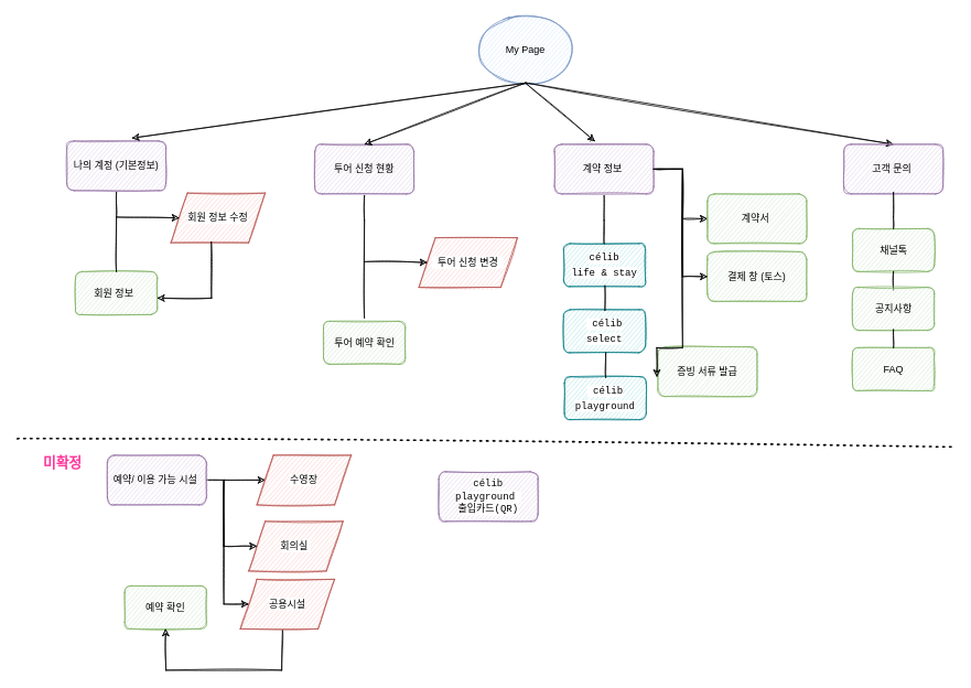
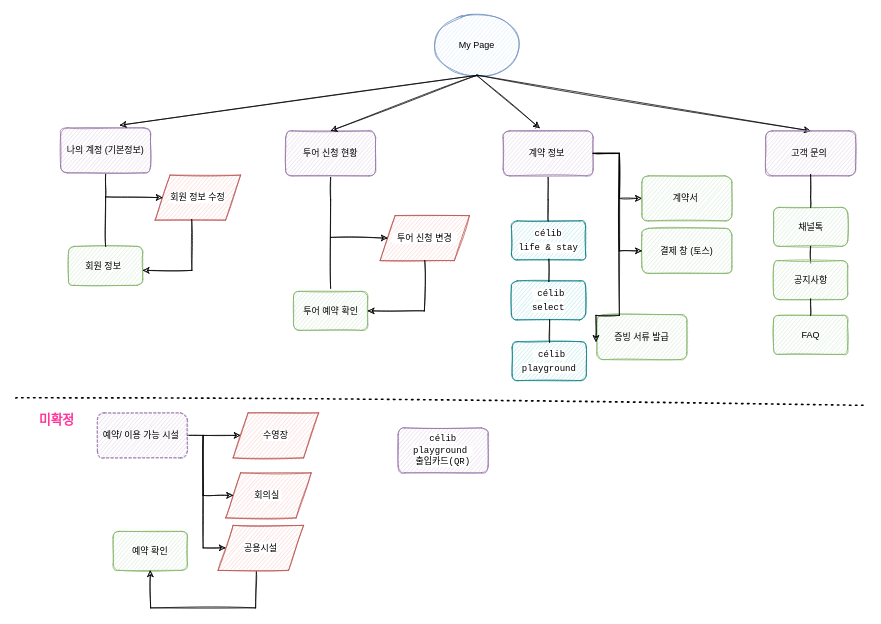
  <mxCell id="0" />
  <mxCell id="1" parent="0" />
  <mxCell id="2" value="My Page" style="ellipse;whiteSpace=wrap;html=1;sketch=1;fillColor=#dae8fc;strokeColor=#6c8ebf;" vertex="1" parent="1"><mxGeometry x="575" y="20" width="120" height="80" as="geometry" /></mxCell>
  <mxCell id="3" value="투어 신청 현황" style="rounded=1;whiteSpace=wrap;html=1;sketch=1;fillColor=#e1d5e7;strokeColor=#9673a6;" vertex="1" parent="1"><mxGeometry x="380" y="174" width="120" height="60" as="geometry" /></mxCell>
  <mxCell id="4" value="투어 예약 확인" style="whiteSpace=wrap;html=1;rounded=1;sketch=1;fillColor=#d5e8d4;strokeColor=#82b366;" vertex="1" parent="1"><mxGeometry x="390.5" y="388" width="99" height="52" as="geometry" /></mxCell>
  <mxCell id="5" value="" style="endArrow=none;html=1;rounded=0;sketch=1;entryX=0.5;entryY=1;entryDx=0;entryDy=0;" edge="1" parent="1"><mxGeometry width="50" height="50" relative="1" as="geometry"><mxPoint x="440" y="384" as="sourcePoint" /><mxPoint x="440" y="236" as="targetPoint" /><Array as="points"><mxPoint x="440" y="266" /></Array></mxGeometry></mxCell>
  <mxCell id="6" value="나의 계정 (기본정보)" style="rounded=1;whiteSpace=wrap;html=1;sketch=1;fillColor=#e1d5e7;strokeColor=#9673a6;" vertex="1" parent="1"><mxGeometry x="80" y="170" width="120" height="60" as="geometry" /></mxCell>
  <mxCell id="7" value="회원 정보&amp;nbsp;&amp;nbsp;" style="whiteSpace=wrap;html=1;rounded=1;sketch=1;fillColor=#d5e8d4;strokeColor=#82b366;" vertex="1" parent="1"><mxGeometry x="90.5" y="328" width="99" height="52" as="geometry" /></mxCell>
  <mxCell id="8" value="" style="endArrow=none;html=1;rounded=0;sketch=1;entryX=0.5;entryY=1;entryDx=0;entryDy=0;exitX=0.5;exitY=0;exitDx=0;exitDy=0;" edge="1" parent="1" source="7"><mxGeometry width="50" height="50" relative="1" as="geometry"><mxPoint x="140" y="290" as="sourcePoint" /><mxPoint x="140" y="232" as="targetPoint" /><Array as="points"><mxPoint x="140" y="262" /></Array></mxGeometry></mxCell>
  <mxCell id="9" value="" style="edgeStyle=orthogonalEdgeStyle;rounded=0;sketch=1;orthogonalLoop=1;jettySize=auto;html=1;fontColor=#000000;" edge="1" parent="1" source="10" target="17"><mxGeometry relative="1" as="geometry"><Array as="points"><mxPoint x="825" y="204" /><mxPoint x="825" y="264" /></Array></mxGeometry></mxCell>
  <mxCell id="10" value="계약 정보&amp;nbsp;" style="rounded=1;whiteSpace=wrap;html=1;sketch=1;fillColor=#e1d5e7;strokeColor=#9673a6;" vertex="1" parent="1"><mxGeometry x="670" y="174" width="120" height="60" as="geometry" /></mxCell>
  <mxCell id="11" value="&lt;div style=&quot;font-family: Menlo, Monaco, &amp;quot;Courier New&amp;quot;, monospace; line-height: 18px;&quot;&gt;&lt;span style=&quot;background-color: rgb(255, 255, 255);&quot;&gt;célib &lt;br&gt;life &amp;amp; stay&lt;/span&gt;&lt;/div&gt;" style="whiteSpace=wrap;html=1;rounded=1;sketch=1;fillColor=#b0e3e6;strokeColor=#0e8088;" vertex="1" parent="1"><mxGeometry x="681" y="294" width="99" height="52" as="geometry" /></mxCell>
  <mxCell id="12" value="" style="endArrow=none;html=1;rounded=0;sketch=1;entryX=0.5;entryY=1;entryDx=0;entryDy=0;" edge="1" parent="1"><mxGeometry width="50" height="50" relative="1" as="geometry"><mxPoint x="730" y="294" as="sourcePoint" /><mxPoint x="730" y="236" as="targetPoint" /><Array as="points"><mxPoint x="730" y="266" /></Array></mxGeometry></mxCell>
  <mxCell id="13" value="&lt;div style=&quot;font-family: Menlo, Monaco, &amp;quot;Courier New&amp;quot;, monospace; line-height: 18px;&quot;&gt;&lt;span style=&quot;background-color: rgb(255, 255, 255);&quot;&gt;&amp;nbsp;célib &lt;br&gt;select&lt;/span&gt;&lt;/div&gt;" style="whiteSpace=wrap;html=1;rounded=1;sketch=1;fillColor=#b0e3e6;strokeColor=#0e8088;" vertex="1" parent="1"><mxGeometry x="681" y="374" width="99" height="52" as="geometry" /></mxCell>
  <mxCell id="14" value="" style="endArrow=none;html=1;rounded=0;sketch=1;entryX=0.5;entryY=1;entryDx=0;entryDy=0;" edge="1" parent="1"><mxGeometry width="50" height="50" relative="1" as="geometry"><mxPoint x="731" y="375" as="sourcePoint" /><mxPoint x="731" y="345" as="targetPoint" /><Array as="points"><mxPoint x="731" y="375" /></Array></mxGeometry></mxCell>
  <mxCell id="15" value="&lt;div style=&quot;font-family: Menlo, Monaco, &amp;quot;Courier New&amp;quot;, monospace; line-height: 18px;&quot;&gt;&lt;span style=&quot;background-color: rgb(255, 255, 255);&quot;&gt;&amp;nbsp;célib &lt;br&gt;playground&lt;/span&gt;&lt;/div&gt;" style="whiteSpace=wrap;html=1;rounded=1;sketch=1;fillColor=#b0e3e6;strokeColor=#0e8088;" vertex="1" parent="1"><mxGeometry x="682" y="455" width="99" height="52" as="geometry" /></mxCell>
  <mxCell id="16" value="" style="endArrow=none;html=1;rounded=0;sketch=1;entryX=0.5;entryY=1;entryDx=0;entryDy=0;" edge="1" parent="1"><mxGeometry width="50" height="50" relative="1" as="geometry"><mxPoint x="732" y="456" as="sourcePoint" /><mxPoint x="732" y="426" as="targetPoint" /><Array as="points"><mxPoint x="732" y="456" /></Array></mxGeometry></mxCell>
  <mxCell id="17" value="계약서&amp;nbsp;" style="whiteSpace=wrap;html=1;rounded=1;sketch=1;fillColor=#d5e8d4;strokeColor=#82b366;" vertex="1" parent="1"><mxGeometry x="855" y="234" width="120" height="60" as="geometry" /></mxCell>
  <mxCell id="18" value="결제 창 (토스)" style="whiteSpace=wrap;html=1;rounded=1;sketch=1;fillColor=#d5e8d4;strokeColor=#82b366;" vertex="1" parent="1"><mxGeometry x="855" y="304" width="120" height="60" as="geometry" /></mxCell>
  <mxCell id="19" value="" style="edgeStyle=orthogonalEdgeStyle;rounded=0;sketch=1;orthogonalLoop=1;jettySize=auto;html=1;fontColor=#000000;entryX=0;entryY=0.5;entryDx=0;entryDy=0;" edge="1" parent="1" target="18"><mxGeometry relative="1" as="geometry"><mxPoint x="790" y="204" as="sourcePoint" /><mxPoint x="825" y="344" as="targetPoint" /><Array as="points"><mxPoint x="825" y="204" /><mxPoint x="825" y="334" /></Array></mxGeometry></mxCell>
  <mxCell id="20" value="증빙 서류 발급" style="whiteSpace=wrap;html=1;rounded=1;sketch=1;fillColor=#d5e8d4;strokeColor=#82b366;" vertex="1" parent="1"><mxGeometry x="795" y="419" width="120" height="60" as="geometry" /></mxCell>
  <mxCell id="21" value="" style="edgeStyle=orthogonalEdgeStyle;rounded=0;sketch=1;orthogonalLoop=1;jettySize=auto;html=1;fontColor=#000000;entryX=-0.01;entryY=0.605;entryDx=0;entryDy=0;entryPerimeter=0;" edge="1" parent="1" target="20"><mxGeometry relative="1" as="geometry"><mxPoint x="790" y="204" as="sourcePoint" /><mxPoint x="855" y="334" as="targetPoint" /><Array as="points"><mxPoint x="825" y="204" /><mxPoint x="825" y="420" /></Array></mxGeometry></mxCell>
  <mxCell id="22" value="&amp;nbsp; 투어 신청 변경&amp;nbsp;&amp;nbsp;" style="shape=parallelogram;perimeter=parallelogramPerimeter;whiteSpace=wrap;html=1;fixedSize=1;labelBackgroundColor=#FFFFFF;sketch=1;fillColor=#f8cecc;strokeColor=#b85450;" vertex="1" parent="1"><mxGeometry x="506" y="287" width="119" height="60" as="geometry" /></mxCell>
  <mxCell id="23" value="" style="endArrow=classic;html=1;rounded=0;sketch=1;fontColor=#000000;entryX=0;entryY=0.5;entryDx=0;entryDy=0;" edge="1" parent="1" target="22"><mxGeometry width="50" height="50" relative="1" as="geometry"><mxPoint x="440" y="316" as="sourcePoint" /><mxPoint x="489.5" y="274" as="targetPoint" /></mxGeometry></mxCell>
+ <mxCell id="24" value="" style="endArrow=classic;html=1;rounded=0;sketch=1;fontColor=#000000;entryX=1;entryY=0.5;entryDx=0;entryDy=0;exitX=0.5;exitY=1;exitDx=0;exitDy=0;" edge="1" parent="1" source="22" target="4"><mxGeometry width="50" height="50" relative="1" as="geometry"><mxPoint x="545" y="347" as="sourcePoint" /><mxPoint x="545" y="414" as="targetPoint" /><Array as="points"><mxPoint x="565" y="414" /></Array></mxGeometry></mxCell>
  <mxCell id="25" value="회원 정보 수정" style="shape=parallelogram;perimeter=parallelogramPerimeter;whiteSpace=wrap;html=1;fixedSize=1;labelBackgroundColor=#FFFFFF;sketch=1;fillColor=#f8cecc;strokeColor=#b85450;" vertex="1" parent="1"><mxGeometry x="206" y="233" width="114" height="60" as="geometry" /></mxCell>
  <mxCell id="26" value="" style="endArrow=classic;html=1;rounded=0;sketch=1;fontColor=#000000;entryX=0;entryY=0.5;entryDx=0;entryDy=0;" edge="1" parent="1" target="25"><mxGeometry width="50" height="50" relative="1" as="geometry"><mxPoint x="140" y="262" as="sourcePoint" /><mxPoint x="189.5" y="220" as="targetPoint" /></mxGeometry></mxCell>
  <mxCell id="27" value="" style="endArrow=classic;html=1;rounded=0;sketch=1;fontColor=#000000;entryX=1;entryY=0.5;entryDx=0;entryDy=0;exitX=0.428;exitY=0.987;exitDx=0;exitDy=0;exitPerimeter=0;" edge="1" parent="1" source="25"><mxGeometry width="50" height="50" relative="1" as="geometry"><mxPoint x="245" y="293" as="sourcePoint" /><mxPoint x="189.5" y="360" as="targetPoint" /><Array as="points"><mxPoint x="255" y="360" /></Array></mxGeometry></mxCell>
  <mxCell id="28" value="" style="endArrow=classic;html=1;rounded=0;sketch=1;fontColor=#000000;entryX=0.5;entryY=0;entryDx=0;entryDy=0;" edge="1" parent="1" target="3"><mxGeometry width="50" height="50" relative="1" as="geometry"><mxPoint x="635" y="100" as="sourcePoint" /><mxPoint x="685" y="50" as="targetPoint" /></mxGeometry></mxCell>
  <mxCell id="29" value="" style="endArrow=classic;html=1;rounded=0;sketch=1;fontColor=#000000;entryX=0.656;entryY=-0.058;entryDx=0;entryDy=0;entryPerimeter=0;" edge="1" parent="1" target="6"><mxGeometry width="50" height="50" relative="1" as="geometry"><mxPoint x="635" y="100" as="sourcePoint" /><mxPoint x="550" y="140" as="targetPoint" /></mxGeometry></mxCell>
  <mxCell id="30" value="" style="endArrow=classic;html=1;rounded=0;sketch=1;fontColor=#000000;entryX=0.407;entryY=-0.059;entryDx=0;entryDy=0;entryPerimeter=0;" edge="1" parent="1" target="10"><mxGeometry width="50" height="50" relative="1" as="geometry"><mxPoint x="635" y="100" as="sourcePoint" /><mxPoint x="900" y="130" as="targetPoint" /></mxGeometry></mxCell>
  <mxCell id="31" value="" style="endArrow=classic;html=1;rounded=0;sketch=1;fontColor=#000000;entryX=0.5;entryY=0;entryDx=0;entryDy=0;" edge="1" parent="1" target="32"><mxGeometry width="50" height="50" relative="1" as="geometry"><mxPoint x="635" y="99.54" as="sourcePoint" /><mxPoint x="1020" y="130" as="targetPoint" /></mxGeometry></mxCell>
  <mxCell id="32" value="고객 문의&amp;nbsp;" style="rounded=1;whiteSpace=wrap;html=1;sketch=1;fillColor=#e1d5e7;strokeColor=#9673a6;" vertex="1" parent="1"><mxGeometry x="1020" y="174" width="120" height="60" as="geometry" /></mxCell>
  <mxCell id="33" value="채널톡" style="whiteSpace=wrap;html=1;rounded=1;sketch=1;fillColor=#d5e8d4;strokeColor=#82b366;" vertex="1" parent="1"><mxGeometry x="1030.5" y="276" width="99" height="52" as="geometry" /></mxCell>
  <mxCell id="34" value="" style="endArrow=none;html=1;rounded=0;sketch=1;entryX=0.5;entryY=1;entryDx=0;entryDy=0;exitX=0.5;exitY=0;exitDx=0;exitDy=0;" edge="1" parent="1" source="33"><mxGeometry width="50" height="50" relative="1" as="geometry"><mxPoint x="1080" y="270" as="sourcePoint" /><mxPoint x="1080" y="232" as="targetPoint" /><Array as="points"><mxPoint x="1080" y="262" /></Array></mxGeometry></mxCell>
  <mxCell id="35" value="" style="endArrow=none;html=1;rounded=0;sketch=1;entryX=0.5;entryY=1;entryDx=0;entryDy=0;" edge="1" parent="1"><mxGeometry width="50" height="50" relative="1" as="geometry"><mxPoint x="1080" y="350" as="sourcePoint" /><mxPoint x="1080" y="328" as="targetPoint" /><Array as="points" /></mxGeometry></mxCell>
  <mxCell id="36" value="공지사항" style="whiteSpace=wrap;html=1;rounded=1;sketch=1;fillColor=#d5e8d4;strokeColor=#82b366;" vertex="1" parent="1"><mxGeometry x="1030.5" y="347" width="99" height="52" as="geometry" /></mxCell>
  <mxCell id="37" value="FAQ" style="whiteSpace=wrap;html=1;rounded=1;sketch=1;fillColor=#d5e8d4;strokeColor=#82b366;" vertex="1" parent="1"><mxGeometry x="1030.5" y="420" width="99" height="52" as="geometry" /></mxCell>
  <mxCell id="38" value="" style="endArrow=none;html=1;rounded=0;sketch=1;entryX=0.5;entryY=1;entryDx=0;entryDy=0;" edge="1" parent="1"><mxGeometry width="50" height="50" relative="1" as="geometry"><mxPoint x="1080" y="420" as="sourcePoint" /><mxPoint x="1080" y="398" as="targetPoint" /><Array as="points" /></mxGeometry></mxCell>
  <mxCell id="39" value="" style="endArrow=none;dashed=1;html=1;dashPattern=1 3;strokeWidth=2;rounded=0;sketch=1;fontColor=#000000;" edge="1" parent="1"><mxGeometry width="50" height="50" relative="1" as="geometry"><mxPoint x="20.001" y="530" as="sourcePoint" /><mxPoint x="1151.43" y="540" as="targetPoint" /></mxGeometry></mxCell>
  <mxCell id="40" value="" style="edgeStyle=orthogonalEdgeStyle;rounded=0;sketch=1;orthogonalLoop=1;jettySize=auto;html=1;fontColor=#000000;" edge="1" parent="1" source="41" target="43"><mxGeometry relative="1" as="geometry" /></mxCell>
- <mxCell id="41" value="예약/ 이용 가능 시설&amp;nbsp;" style="rounded=1;whiteSpace=wrap;html=1;sketch=1;fillColor=#e1d5e7;strokeColor=#9673a6;" vertex="1" parent="1"><mxGeometry x="129" y="550" width="120" height="60" as="geometry" /></mxCell>
+ <mxCell id="41" value="예약/ 이용 가능 시설&amp;nbsp;" style="rounded=1;whiteSpace=wrap;html=1;sketch=1;fillColor=#e1d5e7;strokeColor=#9673a6;dashed=1;" vertex="1" parent="1"><mxGeometry x="129" y="550" width="120" height="60" as="geometry" /></mxCell>
  <mxCell id="42" value="예약 확인" style="whiteSpace=wrap;html=1;rounded=1;sketch=1;fillColor=#d5e8d4;strokeColor=#82b366;" vertex="1" parent="1"><mxGeometry x="150" y="708" width="99" height="52" as="geometry" /></mxCell>
  <mxCell id="43" value="수영장" style="shape=parallelogram;perimeter=parallelogramPerimeter;whiteSpace=wrap;html=1;fixedSize=1;labelBackgroundColor=#FFFFFF;sketch=1;fillColor=#f8cecc;strokeColor=#b85450;" vertex="1" parent="1"><mxGeometry x="310" y="550" width="114" height="60" as="geometry" /></mxCell>
  <mxCell id="44" value="공용시설" style="shape=parallelogram;perimeter=parallelogramPerimeter;whiteSpace=wrap;html=1;fixedSize=1;labelBackgroundColor=#FFFFFF;sketch=1;fillColor=#f8cecc;strokeColor=#b85450;" vertex="1" parent="1"><mxGeometry x="290" y="700" width="114" height="60" as="geometry" /></mxCell>
  <mxCell id="45" value="회의실&amp;nbsp;" style="shape=parallelogram;perimeter=parallelogramPerimeter;whiteSpace=wrap;html=1;fixedSize=1;labelBackgroundColor=#FFFFFF;sketch=1;fillColor=#f8cecc;strokeColor=#b85450;" vertex="1" parent="1"><mxGeometry x="300" y="630" width="114" height="60" as="geometry" /></mxCell>
  <mxCell id="46" value="" style="edgeStyle=orthogonalEdgeStyle;rounded=0;sketch=1;orthogonalLoop=1;jettySize=auto;html=1;fontColor=#000000;entryX=0;entryY=0.5;entryDx=0;entryDy=0;" edge="1" parent="1" target="45"><mxGeometry relative="1" as="geometry"><mxPoint x="270" y="579.86" as="sourcePoint" /><mxPoint x="320" y="579.86" as="targetPoint" /><Array as="points"><mxPoint x="270" y="660" /></Array></mxGeometry></mxCell>
  <mxCell id="47" value="" style="edgeStyle=orthogonalEdgeStyle;rounded=0;sketch=1;orthogonalLoop=1;jettySize=auto;html=1;fontColor=#000000;" edge="1" parent="1" target="44"><mxGeometry relative="1" as="geometry"><mxPoint x="270" y="580" as="sourcePoint" /><mxPoint x="310" y="670.14" as="targetPoint" /><Array as="points"><mxPoint x="270" y="730" /></Array></mxGeometry></mxCell>
  <mxCell id="48" value="" style="endArrow=classic;html=1;rounded=0;sketch=1;fontColor=#000000;exitX=0.447;exitY=1.033;exitDx=0;exitDy=0;exitPerimeter=0;entryX=0.5;entryY=1;entryDx=0;entryDy=0;" edge="1" parent="1" source="44" target="42"><mxGeometry width="50" height="50" relative="1" as="geometry"><mxPoint x="370" y="730" as="sourcePoint" /><mxPoint x="200" y="810" as="targetPoint" /><Array as="points"><mxPoint x="340" y="810" /><mxPoint x="200" y="810" /></Array></mxGeometry></mxCell>
  <mxCell id="49" value="&lt;span style=&quot;font-family: Menlo, Monaco, &amp;quot;Courier New&amp;quot;, monospace; background-color: rgb(255, 255, 255);&quot;&gt;célib&lt;/span&gt;&lt;br style=&quot;font-family: Menlo, Monaco, &amp;quot;Courier New&amp;quot;, monospace;&quot;&gt;&lt;span style=&quot;font-family: Menlo, Monaco, &amp;quot;Courier New&amp;quot;, monospace; background-color: rgb(255, 255, 255);&quot;&gt;playground&amp;nbsp;&lt;br&gt;출입카드(QR)&lt;br&gt;&lt;/span&gt;" style="rounded=1;whiteSpace=wrap;html=1;sketch=1;fillColor=#e1d5e7;strokeColor=#9673a6;" vertex="1" parent="1"><mxGeometry x="530" y="570" width="120" height="60" as="geometry" /></mxCell>
  <mxCell id="50" value="&lt;font size=&quot;1&quot; color=&quot;#ff3399&quot; style=&quot;&quot;&gt;&lt;b style=&quot;font-size: 17px;&quot;&gt;미확정&lt;/b&gt;&lt;/font&gt;" style="text;html=1;strokeColor=none;fillColor=none;align=center;verticalAlign=middle;whiteSpace=wrap;rounded=0;labelBackgroundColor=#FFFFFF;sketch=1;fontColor=#000000;" vertex="1" parent="1"><mxGeometry x="40" y="540" width="70" height="40" as="geometry" /></mxCell>
